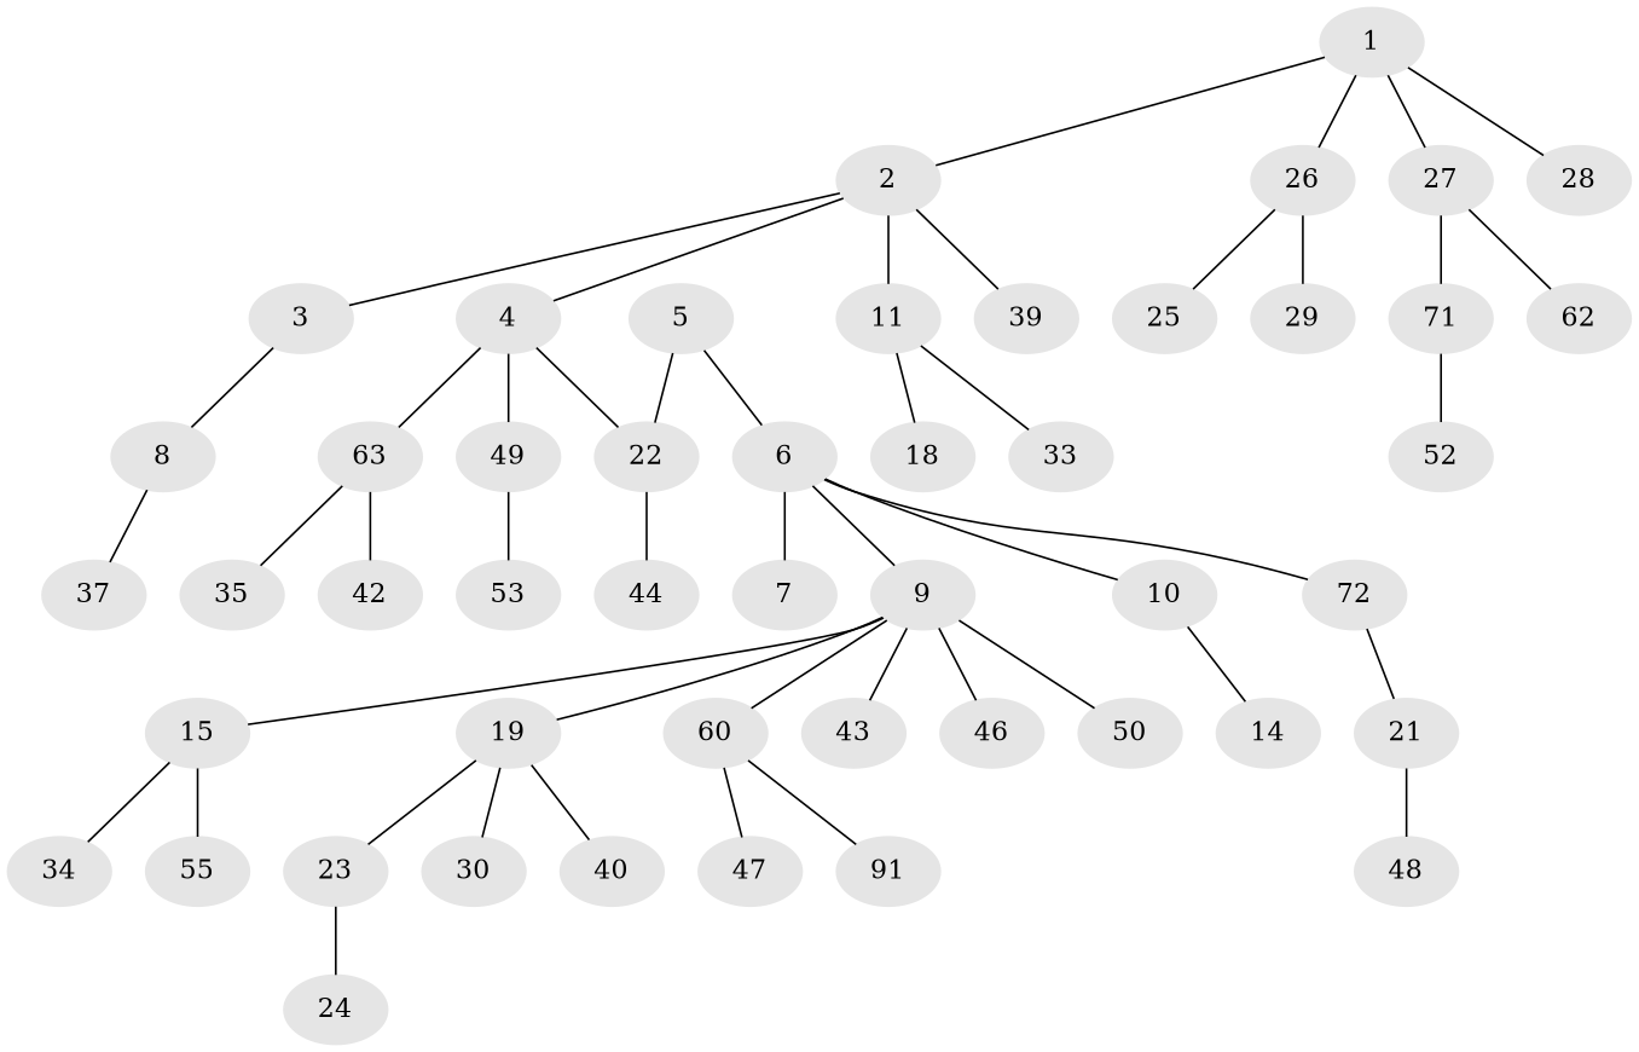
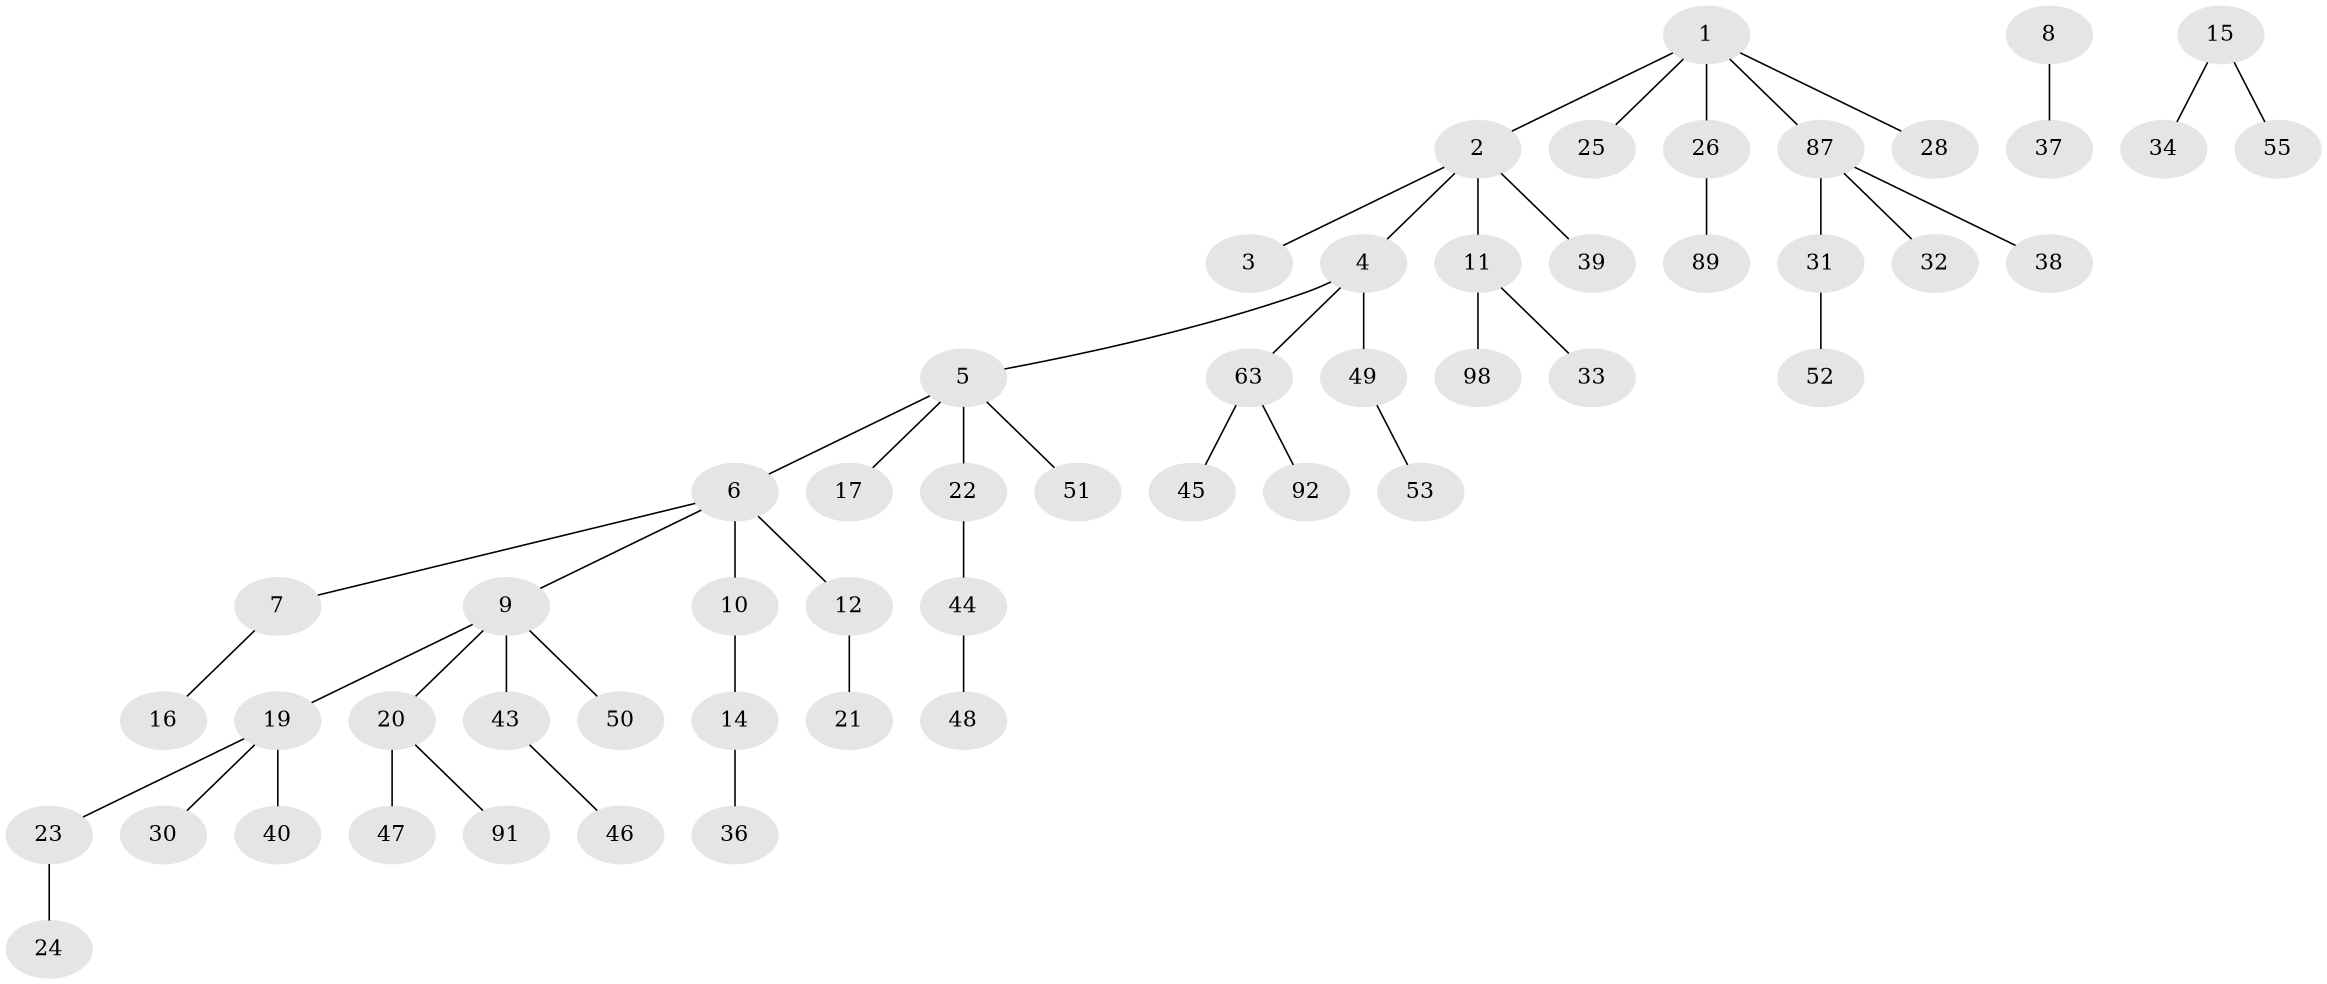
  graph {
    node [color=gray90 style=filled]
    1
    2
    25
    26
-   27
+   27 [label=87]
    28
    3
    4
    11
    39
-   29
-   31 [label=71]
-   32 [label=62]
+   29 [label=89]
+   31
+   32
+   38
    8
    5
    n17 [label=63]
    49
-   18
+   18 [label=98]
    33
    37
    6
+   17
    22
-   35
-   42
+   51
+   35 [label=45]
+   42 [label=92]
    53
    7
    9
    10
-   12 [label=72]
+   12
    44
+   16
    15
    19
-   20 [label=60]
+   20
    43
    46
    50
    14
    21
    34
    n44 [label=55]
    23
    30
    40
    47
    n49 [label=91]
+   36
    48
    24
    52
    1 -- 2
-   26 -- 25
+   1 -- 25
    1 -- 26
    1 -- 27
    1 -- 28
    2 -- 3
    2 -- 4
    2 -- 11
    2 -- 39
    26 -- 29
    27 -- 31
    27 -- 32
-   3 -- 8
-   4 -- 22
+   27 -- 38
+   4 -- 5
    4 -- n17
    4 -- 49
    11 -- 18
    11 -- 33
    31 -- 52
    8 -- 37
    5 -- 6
+   5 -- 17
    5 -- 22
+   5 -- 51
    n17 -- 35
    n17 -- 42
    49 -- 53
    6 -- 7
    6 -- 9
    6 -- 10
    6 -- 12
    22 -- 44
-   9 -- 15
+   7 -- 16
    9 -- 19
    9 -- 20
    9 -- 43
-   9 -- 46
+   43 -- 46
    9 -- 50
    10 -- 14
    12 -- 21
    15 -- 34
    15 -- n44
    19 -- 23
    19 -- 30
    19 -- 40
    20 -- 47
    20 -- n49
-   21 -- 48
+   14 -- 36
+   44 -- 48
    23 -- 24
  }
